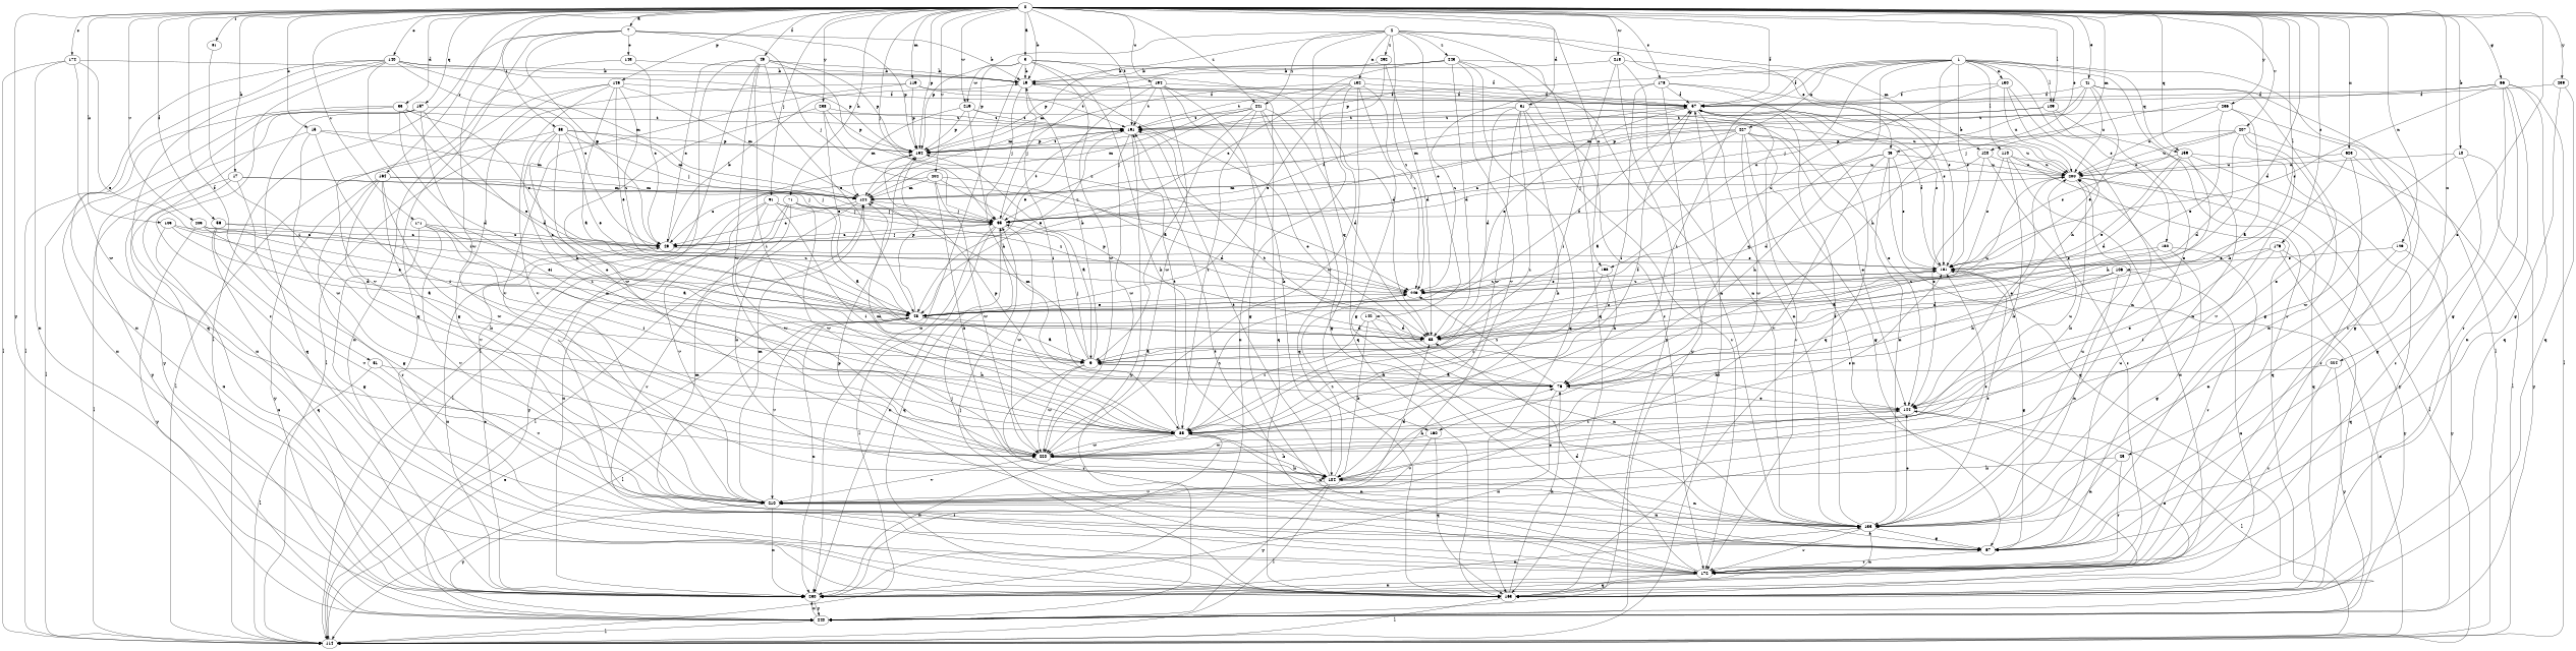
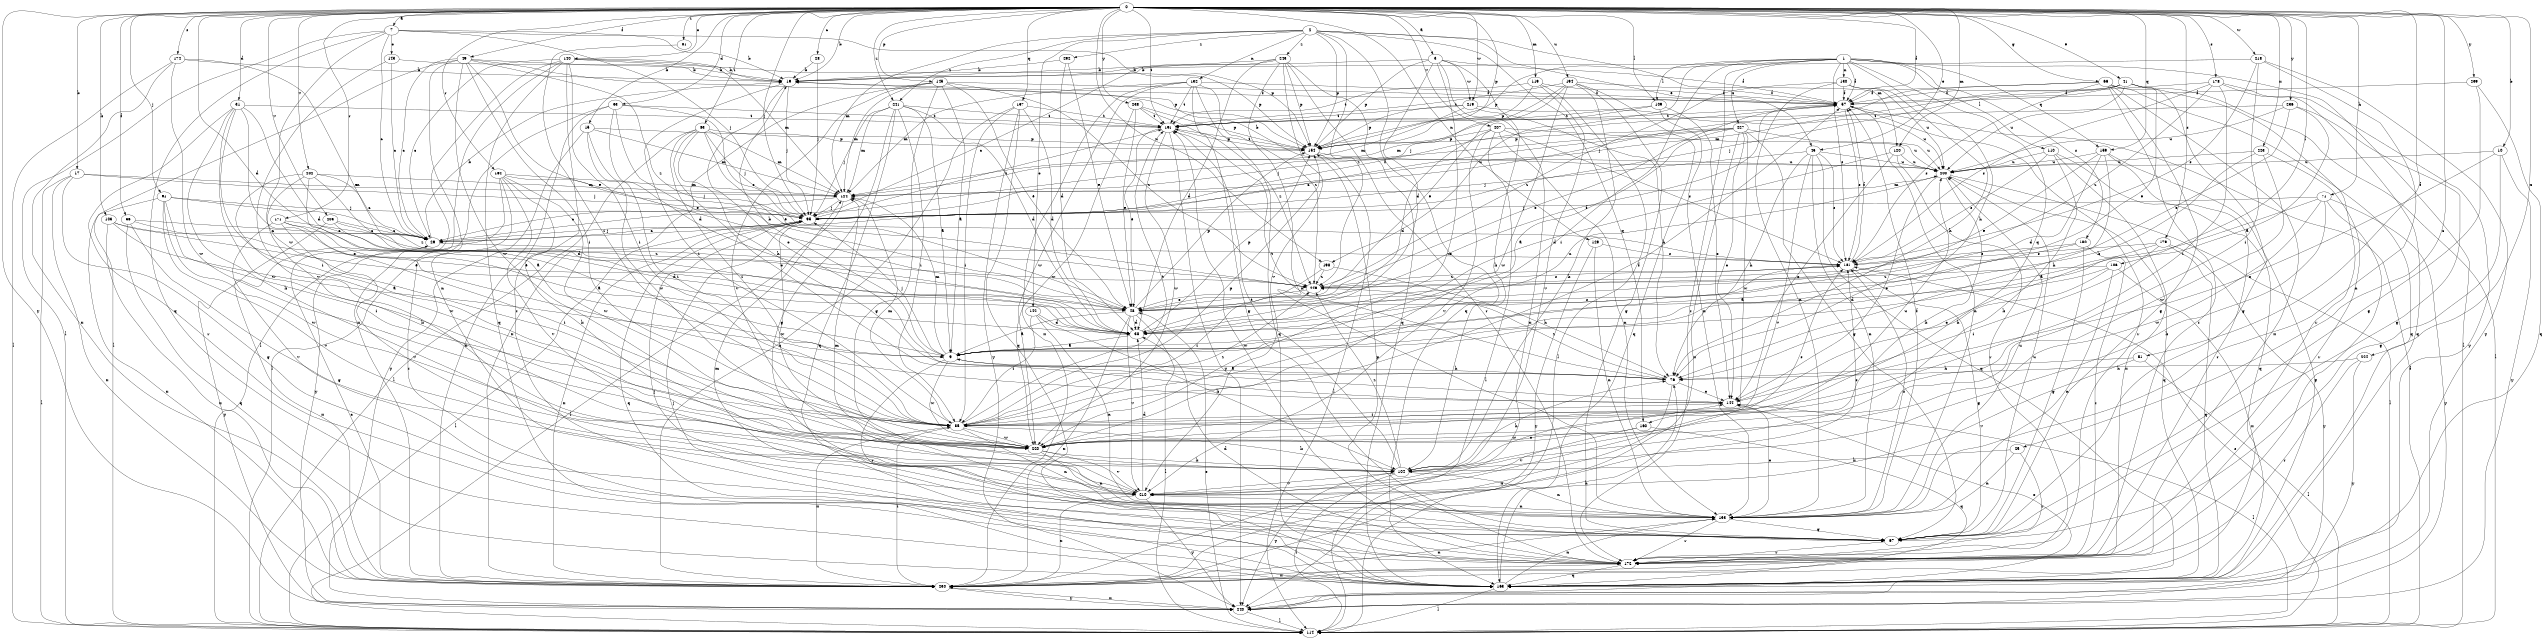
  strict digraph {
    0
    3
    7
    10
    15
    17
    19
    25
+   28
    31
    33
    38
    41
    45
    49
    51
    56
    57
    66
    71
    81
    83
    91
    95
    103
    106
    109
    119
    120
    129
    140
    145
    154
    157
    159
    164
    171
    174
    178
    179
    191
    194
    198
    202
    203
    207
    218
    219
-   223 [label=623]
+   223
    224
    236
    238
    239
    240
    241
    104
    220
    230
    114
    163
    29
    143
    67
    144
    200
    85
    124
    172
    133
    181
    48
    9
    76
    210
    249
    1
    110
    130
    160
    180
    227
    2
    132
    142
    n85 [label=292]
    243
    0 -> 3 [label=a]
    0 -> 7 [label=a]
    0 -> 10 [label=b]
    0 -> 15 [label=b]
    0 -> 17 [label=b]
    0 -> 19 [label=b]
    0 -> 25 [label=c]
+   0 -> 28 [label=c]
    0 -> 31 [label=d]
    0 -> 33 [label=d]
    0 -> 38 [label=d]
    0 -> 41 [label=e]
    0 -> 45 [label=e]
    0 -> 49 [label=f]
    0 -> 51 [label=f]
    0 -> 56 [label=f]
    0 -> 57 [label=f]
    0 -> 66 [label=g]
    0 -> 71 [label=h]
    0 -> 81 [label=i]
    0 -> 83 [label=i]
    0 -> 91 [label=j]
    0 -> 95 [label=j]
    0 -> 103 [label=k]
    0 -> 106 [label=l]
    0 -> 109 [label=l]
    0 -> 119 [label=m]
    0 -> 120 [label=m]
    0 -> 129 [label=n]
    0 -> 140 [label=o]
    0 -> 145 [label=p]
    0 -> 154 [label=p]
    0 -> 157 [label=q]
    0 -> 159 [label=q]
    0 -> 164 [label=r]
    0 -> 171 [label=r]
    0 -> 174 [label=s]
    0 -> 178 [label=s]
    0 -> 179 [label=s]
    0 -> 191 [label=t]
    0 -> 194 [label=u]
    0 -> 198 [label=u]
    0 -> 202 [label=v]
    0 -> 203 [label=v]
    0 -> 207 [label=v]
    0 -> 218 [label=w]
    0 -> 219 [label=w]
    0 -> 223 [label=x]
    0 -> 224 [label=x]
    0 -> 236 [label=y]
    0 -> 238 [label=y]
    0 -> 239 [label=y]
    0 -> 240 [label=y]
    0 -> 241 [label=z]
    3 -> 19 [label=b]
    3 -> 38 [label=d]
    3 -> 57 [label=f]
    3 -> 154 [label=p]
    3 -> 219 [label=w]
    3 -> 104 [label=k]
    3 -> 220 [label=w]
    3 -> 230 [label=x]
    7 -> 19 [label=b]
    7 -> 95 [label=j]
    7 -> 154 [label=p]
    7 -> 220 [label=w]
    7 -> 114 [label=l]
    7 -> 163 [label=q]
    7 -> 29 [label=c]
    7 -> 143 [label=o]
    10 -> 240 [label=y]
    10 -> 67 [label=g]
    10 -> 144 [label=o]
    10 -> 200 [label=u]
    15 -> 154 [label=p]
    15 -> 240 [label=y]
    15 -> 220 [label=w]
    15 -> 85 [label=i]
    15 -> 124 [label=m]
    17 -> 95 [label=j]
    17 -> 230 [label=x]
    17 -> 114 [label=l]
    17 -> 67 [label=g]
    17 -> 124 [label=m]
    19 -> 57 [label=f]
    19 -> 95 [label=j]
    19 -> 144 [label=o]
    19 -> 85 [label=i]
    25 -> 104 [label=k]
    25 -> 172 [label=r]
    25 -> 133 [label=n]
+   28 -> 19 [label=b]
+   28 -> 95 [label=j]
    31 -> 38 [label=d]
    31 -> 191 [label=t]
    31 -> 104 [label=k]
    31 -> 220 [label=w]
    31 -> 144 [label=o]
    31 -> 85 [label=i]
    31 -> 172 [label=r]
    33 -> 38 [label=d]
    33 -> 191 [label=t]
    33 -> 230 [label=x]
    33 -> 114 [label=l]
    33 -> 181 [label=s]
    33 -> 48 [label=e]
    38 -> 154 [label=p]
    38 -> 200 [label=u]
    38 -> 181 [label=s]
    38 -> 9 [label=a]
    41 -> 57 [label=f]
    41 -> 95 [label=j]
    41 -> 67 [label=g]
    41 -> 200 [label=u]
    41 -> 124 [label=m]
    41 -> 172 [label=r]
    41 -> 48 [label=e]
    45 -> 95 [label=j]
    45 -> 163 [label=q]
    45 -> 200 [label=u]
    45 -> 133 [label=n]
    45 -> 181 [label=s]
    45 -> 76 [label=h]
    45 -> 210 [label=v]
    49 -> 19 [label=b]
    49 -> 154 [label=p]
    49 -> 220 [label=w]
    49 -> 114 [label=l]
    49 -> 29 [label=c]
    49 -> 85 [label=i]
    49 -> 133 [label=n]
    49 -> 48 [label=e]
    49 -> 249 [label=z]
    51 -> 114 [label=l]
    51 -> 76 [label=h]
    51 -> 210 [label=v]
    56 -> 163 [label=q]
    56 -> 29 [label=c]
    56 -> 48 [label=e]
    56 -> 210 [label=v]
    57 -> 191 [label=t]
    57 -> 172 [label=r]
    57 -> 133 [label=n]
    57 -> 181 [label=s]
    57 -> 48 [label=e]
    66 -> 57 [label=f]
    66 -> 95 [label=j]
    66 -> 230 [label=x]
    66 -> 114 [label=l]
    66 -> 163 [label=q]
    66 -> 67 [label=g]
    66 -> 172 [label=r]
    66 -> 181 [label=s]
    71 -> 95 [label=j]
    71 -> 240 [label=y]
    71 -> 104 [label=k]
    71 -> 220 [label=w]
    71 -> 172 [label=r]
    71 -> 9 [label=a]
    81 -> 85 [label=i]
    83 -> 95 [label=j]
    83 -> 154 [label=p]
    83 -> 114 [label=l]
    83 -> 144 [label=o]
    83 -> 85 [label=i]
    83 -> 124 [label=m]
    83 -> 48 [label=e]
    83 -> 76 [label=h]
    91 -> 95 [label=j]
    91 -> 220 [label=w]
    91 -> 230 [label=x]
    91 -> 85 [label=i]
    91 -> 210 [label=v]
    91 -> 249 [label=z]
    95 -> 57 [label=f]
    95 -> 191 [label=t]
    95 -> 220 [label=w]
    95 -> 230 [label=x]
    95 -> 114 [label=l]
    95 -> 163 [label=q]
    95 -> 29 [label=c]
    103 -> 230 [label=x]
    103 -> 29 [label=c]
    103 -> 48 [label=e]
    103 -> 9 [label=a]
    106 -> 38 [label=d]
    106 -> 230 [label=x]
    106 -> 133 [label=n]
    106 -> 76 [label=h]
    106 -> 249 [label=z]
    109 -> 191 [label=t]
    109 -> 144 [label=o]
    109 -> 124 [label=m]
    109 -> 133 [label=n]
    119 -> 57 [label=f]
    119 -> 154 [label=p]
    119 -> 191 [label=t]
    119 -> 114 [label=l]
    119 -> 210 [label=v]
    120 -> 38 [label=d]
    120 -> 144 [label=o]
    120 -> 200 [label=u]
    120 -> 172 [label=r]
    129 -> 240 [label=y]
    129 -> 133 [label=n]
    129 -> 181 [label=s]
    140 -> 19 [label=b]
    140 -> 154 [label=p]
    140 -> 230 [label=x]
    140 -> 114 [label=l]
    140 -> 163 [label=q]
    140 -> 29 [label=c]
    140 -> 85 [label=i]
    140 -> 124 [label=m]
    140 -> 172 [label=r]
    145 -> 57 [label=f]
    145 -> 230 [label=x]
    145 -> 67 [label=g]
    145 -> 124 [label=m]
    145 -> 48 [label=e]
    145 -> 9 [label=a]
    145 -> 210 [label=v]
    145 -> 249 [label=z]
    154 -> 191 [label=t]
    154 -> 114 [label=l]
    154 -> 200 [label=u]
    157 -> 38 [label=d]
    157 -> 191 [label=t]
    157 -> 240 [label=y]
    157 -> 230 [label=x]
    157 -> 163 [label=q]
    157 -> 85 [label=i]
    159 -> 38 [label=d]
    159 -> 240 [label=y]
    159 -> 200 [label=u]
    159 -> 172 [label=r]
    159 -> 48 [label=e]
    159 -> 76 [label=h]
    164 -> 95 [label=j]
    164 -> 240 [label=y]
    164 -> 104 [label=k]
    164 -> 220 [label=w]
    164 -> 124 [label=m]
    164 -> 172 [label=r]
    164 -> 210 [label=v]
    171 -> 29 [label=c]
    171 -> 67 [label=g]
    171 -> 85 [label=i]
    171 -> 9 [label=a]
    171 -> 210 [label=v]
    174 -> 19 [label=b]
    174 -> 220 [label=w]
    174 -> 230 [label=x]
    174 -> 114 [label=l]
    174 -> 48 [label=e]
    178 -> 57 [label=f]
    178 -> 240 [label=y]
    178 -> 163 [label=q]
    178 -> 85 [label=i]
    178 -> 181 [label=s]
    178 -> 249 [label=z]
    179 -> 240 [label=y]
    179 -> 163 [label=q]
    179 -> 144 [label=o]
    179 -> 85 [label=i]
    179 -> 181 [label=s]
    191 -> 154 [label=p]
    191 -> 240 [label=y]
    191 -> 220 [label=w]
    191 -> 48 [label=e]
    194 -> 57 [label=f]
    194 -> 95 [label=j]
    194 -> 191 [label=t]
    194 -> 104 [label=k]
    194 -> 220 [label=w]
    194 -> 163 [label=q]
    194 -> 67 [label=g]
    194 -> 48 [label=e]
    198 -> 85 [label=i]
    198 -> 76 [label=h]
    198 -> 249 [label=z]
    202 -> 38 [label=d]
    202 -> 104 [label=k]
    202 -> 220 [label=w]
    202 -> 29 [label=c]
    202 -> 124 [label=m]
    202 -> 9 [label=a]
    203 -> 38 [label=d]
    203 -> 240 [label=y]
    203 -> 29 [label=c]
    203 -> 249 [label=z]
    207 -> 38 [label=d]
    207 -> 154 [label=p]
    207 -> 114 [label=l]
    207 -> 200 [label=u]
    207 -> 133 [label=n]
    207 -> 181 [label=s]
    207 -> 210 [label=v]
    218 -> 19 [label=b]
    218 -> 240 [label=y]
    218 -> 85 [label=i]
    218 -> 133 [label=n]
    218 -> 181 [label=s]
    219 -> 154 [label=p]
    219 -> 191 [label=t]
    219 -> 200 [label=u]
    219 -> 124 [label=m]
    219 -> 76 [label=h]
    223 -> 220 [label=w]
    223 -> 200 [label=u]
    223 -> 172 [label=r]
    223 -> 9 [label=k]
    224 -> 240 [label=y]
    224 -> 172 [label=r]
    224 -> 76 [label=h]
    236 -> 191 [label=t]
    236 -> 67 [label=g]
    236 -> 200 [label=u]
    236 -> 48 [label=e]
    236 -> 9 [label=a]
    238 -> 154 [label=p]
    238 -> 191 [label=t]
    238 -> 220 [label=w]
    238 -> 48 [label=e]
    238 -> 249 [label=z]
    239 -> 57 [label=f]
    239 -> 163 [label=q]
    239 -> 67 [label=g]
    240 -> 230 [label=x]
    240 -> 114 [label=l]
    241 -> 38 [label=d]
    241 -> 95 [label=j]
    241 -> 191 [label=t]
    241 -> 163 [label=q]
    241 -> 67 [label=g]
    241 -> 85 [label=i]
    241 -> 124 [label=m]
    241 -> 9 [label=a]
    104 -> 191 [label=t]
    104 -> 240 [label=y]
    104 -> 114 [label=l]
    104 -> 144 [label=o]
    104 -> 133 [label=n]
    104 -> 76 [label=h]
    104 -> 210 [label=v]
    104 -> 249 [label=z]
    220 -> 104 [label=k]
    220 -> 200 [label=u]
    220 -> 133 [label=n]
    220 -> 181 [label=s]
    220 -> 210 [label=v]
    230 -> 240 [label=y]
    230 -> 29 [label=c]
    230 -> 85 [label=i]
    230 -> 133 [label=n]
    114 -> 57 [label=f]
    114 -> 181 [label=s]
    114 -> 48 [label=e]
    163 -> 95 [label=j]
    163 -> 114 [label=l]
    163 -> 144 [label=o]
    163 -> 133 [label=n]
    163 -> 76 [label=h]
    29 -> 19 [label=b]
    29 -> 95 [label=j]
    29 -> 230 [label=x]
    29 -> 181 [label=s]
    143 -> 19 [label=b]
    143 -> 29 [label=c]
    143 -> 210 [label=v]
    67 -> 200 [label=u]
    67 -> 124 [label=m]
    67 -> 172 [label=r]
    144 -> 114 [label=l]
    144 -> 85 [label=i]
    200 -> 19 [label=b]
    200 -> 104 [label=k]
    200 -> 114 [label=l]
    200 -> 163 [label=q]
    200 -> 144 [label=o]
    200 -> 124 [label=m]
    85 -> 57 [label=f]
    85 -> 154 [label=p]
    85 -> 191 [label=t]
    85 -> 104 [label=k]
    85 -> 220 [label=w]
    85 -> 230 [label=x]
    85 -> 124 [label=m]
    85 -> 133 [label=n]
    85 -> 249 [label=z]
    124 -> 95 [label=j]
    124 -> 114 [label=l]
    124 -> 29 [label=c]
    172 -> 38 [label=d]
    172 -> 95 [label=j]
    172 -> 154 [label=p]
-   172 -> 191 [label=t]
+   172 -> 191 [label=w]
    172 -> 230 [label=x]
    172 -> 163 [label=q]
    133 -> 57 [label=f]
    133 -> 67 [label=g]
    133 -> 144 [label=o]
    133 -> 200 [label=u]
    133 -> 172 [label=r]
    133 -> 181 [label=s]
    181 -> 57 [label=f]
    181 -> 67 [label=g]
    181 -> 249 [label=z]
    48 -> 38 [label=d]
    48 -> 57 [label=f]
    48 -> 154 [label=p]
    48 -> 230 [label=x]
    48 -> 114 [label=l]
    48 -> 9 [label=a]
    48 -> 210 [label=v]
    9 -> 19 [label=b]
    9 -> 95 [label=j]
    9 -> 220 [label=w]
    9 -> 124 [label=m]
    9 -> 172 [label=r]
    9 -> 76 [label=h]
    76 -> 191 [label=t]
    76 -> 230 [label=x]
    76 -> 144 [label=o]
    76 -> 9 [label=a]
    76 -> 249 [label=z]
    210 -> 38 [label=d]
    210 -> 240 [label=y]
    210 -> 230 [label=x]
    210 -> 124 [label=m]
    210 -> 133 [label=n]
    210 -> 181 [label=s]
    249 -> 181 [label=s]
    249 -> 48 [label=e]
    1 -> 57 [label=f]
    1 -> 109 [label=l]
    1 -> 154 [label=p]
    1 -> 159 [label=q]
    1 -> 198 [label=u]
    1 -> 114 [label=l]
    1 -> 85 [label=i]
    1 -> 172 [label=r]
    1 -> 181 [label=s]
    1 -> 76 [label=h]
    1 -> 110 [label=l]
    1 -> 130 [label=n]
    1 -> 160 [label=q]
    1 -> 180 [label=s]
    1 -> 227 [label=x]
    110 -> 104 [label=k]
    110 -> 230 [label=x]
    110 -> 163 [label=q]
    110 -> 200 [label=u]
    110 -> 181 [label=s]
    130 -> 57 [label=f]
    130 -> 200 [label=u]
    130 -> 133 [label=n]
    130 -> 76 [label=h]
    130 -> 249 [label=z]
    160 -> 220 [label=w]
    160 -> 163 [label=q]
    160 -> 210 [label=v]
    180 -> 67 [label=g]
    180 -> 172 [label=r]
    180 -> 181 [label=s]
    180 -> 9 [label=a]
    227 -> 95 [label=j]
    227 -> 154 [label=p]
    227 -> 220 [label=w]
    227 -> 230 [label=x]
    227 -> 29 [label=c]
    227 -> 67 [label=g]
    227 -> 144 [label=o]
    227 -> 200 [label=u]
    227 -> 9 [label=a]
    2 -> 45 [label=e]
    2 -> 120 [label=m]
    2 -> 154 [label=p]
    2 -> 241 [label=z]
    2 -> 163 [label=q]
    2 -> 124 [label=m]
    2 -> 249 [label=z]
    2 -> 160 [label=q]
    2 -> 132 [label=n]
    2 -> 142 [label=o]
    2 -> n85 [label=z]
    2 -> 243 [label=z]
    132 -> 57 [label=f]
    132 -> 191 [label=t]
    132 -> 220 [label=w]
    132 -> 230 [label=x]
    132 -> 163 [label=q]
    132 -> 67 [label=g]
    132 -> 124 [label=m]
    132 -> 249 [label=z]
    142 -> 38 [label=d]
    142 -> 104 [label=k]
    142 -> 85 [label=i]
    142 -> 133 [label=n]
    n85 -> 19 [label=b]
    n85 -> 38 [label=d]
    n85 -> 48 [label=e]
    243 -> 19 [label=b]
    243 -> 38 [label=d]
    243 -> 154 [label=p]
    243 -> 163 [label=q]
    243 -> 29 [label=c]
    243 -> 172 [label=r]
    243 -> 133 [label=n]
    243 -> 210 [label=v]
  }
